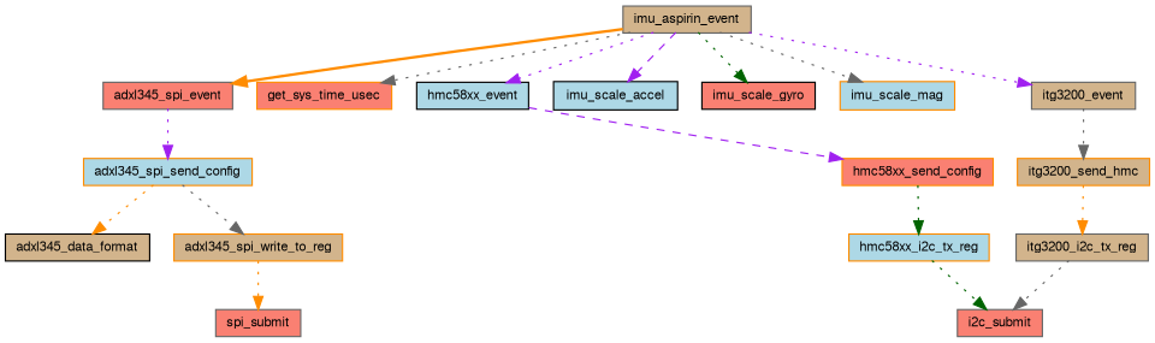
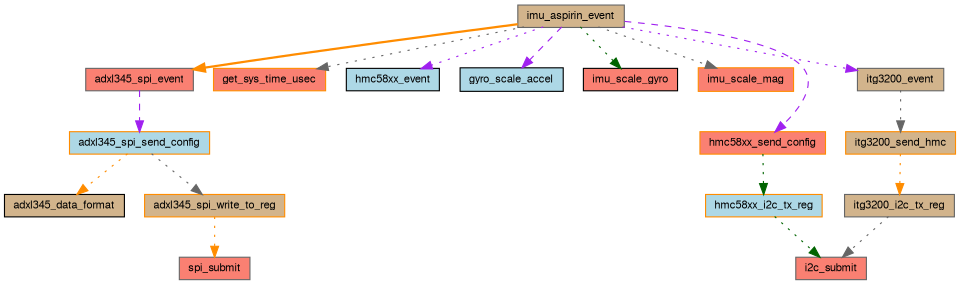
  digraph {
    rankdir=TB
    node [color=darkorange fillcolor=tan fontname=FreeSans fontsize=10 shape=record style=filled]
    edge [color=gray40 fontname=FreeSans fontsize=10 labelfontname=FreeSans labelfontsize=10 style=dotted]
    n1 [color=gray40 fontcolor=black height=0.2 label=imu_aspirin_event width=0.4]
    n2 [color=gray40 fillcolor=salmon height=0.2 label=adxl345_spi_event width=0.4]
    n3 [fillcolor=salmon height=0.2 label=get_sys_time_usec width=0.4]
    n4 [color=black fillcolor=lightblue height=0.2 label=hmc58xx_event width=0.4]
-   n5 [color=black fillcolor=lightblue height=0.2 label=imu_scale_accel width=0.4]
+   n5 [color=black fillcolor=lightblue height=0.2 label=gyro_scale_accel width=0.4]
    n6 [color=black fillcolor=salmon height=0.2 label=imu_scale_gyro width=0.4]
-   n7 [fillcolor=lightblue height=0.2 label=imu_scale_mag width=0.4]
+   n7 [fillcolor=salmon height=0.2 label=imu_scale_mag width=0.4]
    n8 [color=gray40 height=0.2 label=itg3200_event width=0.4]
    n9 [fillcolor=lightblue height=0.2 label=adxl345_spi_send_config width=0.4]
    n10 [fillcolor=salmon height=0.2 label=hmc58xx_send_config width=0.4]
    n11 [height=0.2 label=itg3200_send_hmc width=0.4]
    n12 [color=black height=0.2 label=adxl345_data_format width=0.4]
    n13 [height=0.2 label=adxl345_spi_write_to_reg width=0.4]
    n14 [color=gray40 fillcolor=salmon height=0.2 label=spi_submit width=0.4]
    n15 [fillcolor=lightblue height=0.2 label=hmc58xx_i2c_tx_reg width=0.4]
    n16 [color=gray40 fillcolor=salmon height=0.2 label=i2c_submit width=0.4]
    n17 [color=gray40 height=0.2 label=itg3200_i2c_tx_reg width=0.4]
    n1 -> n2 [color=darkorange style=bold]
    n1 -> n3
    n1 -> n4 [color=purple]
    n1 -> n5 [color=purple style=dashed]
    n1 -> n6 [color=darkgreen]
    n1 -> n7
    n1 -> n8 [color=purple]
-   n2 -> n9 [color=purple]
-   n4 -> n10 [color=purple style=dashed]
+   n2 -> n9 [color=purple style=dashed]
+   n1 -> n10 [color=purple style=dashed]
    n8 -> n11
    n9 -> n12 [color=darkorange]
    n9 -> n13
    n10 -> n15 [color=darkgreen]
    n11 -> n17 [color=darkorange]
    n13 -> n14 [color=darkorange]
    n15 -> n16 [color=darkgreen]
    n17 -> n16
  }
